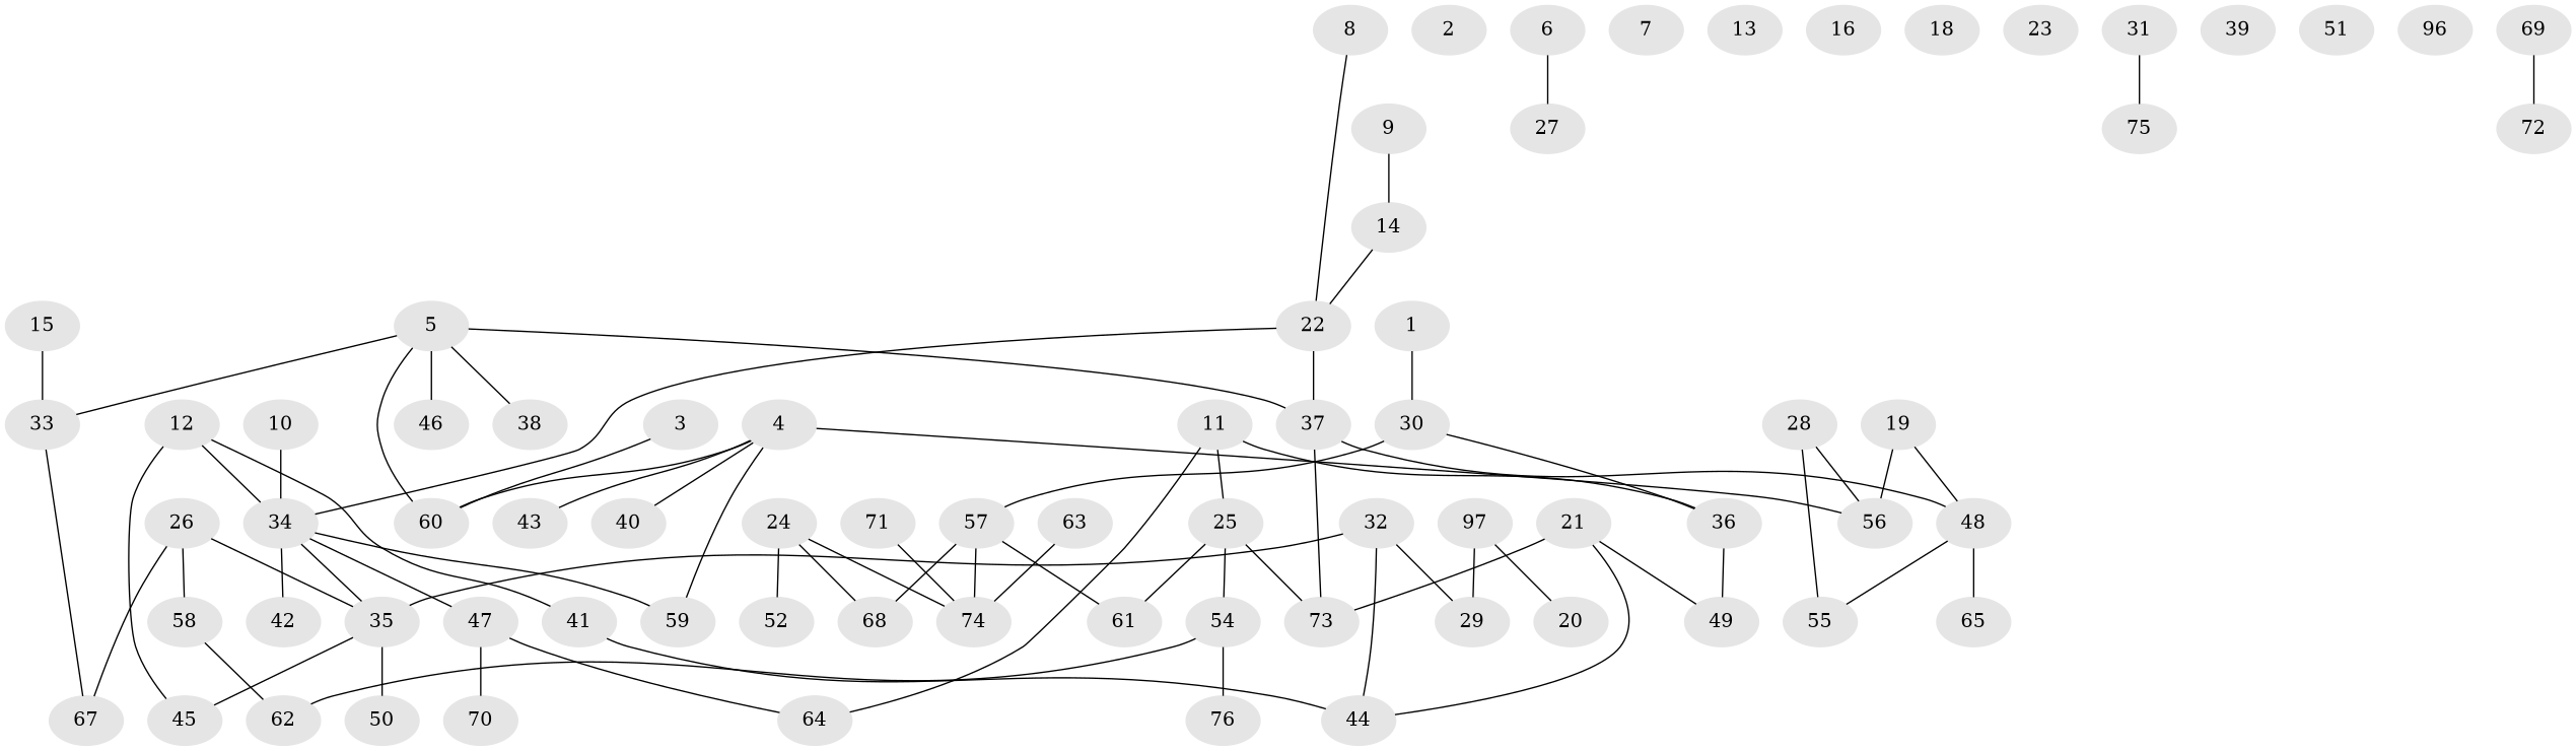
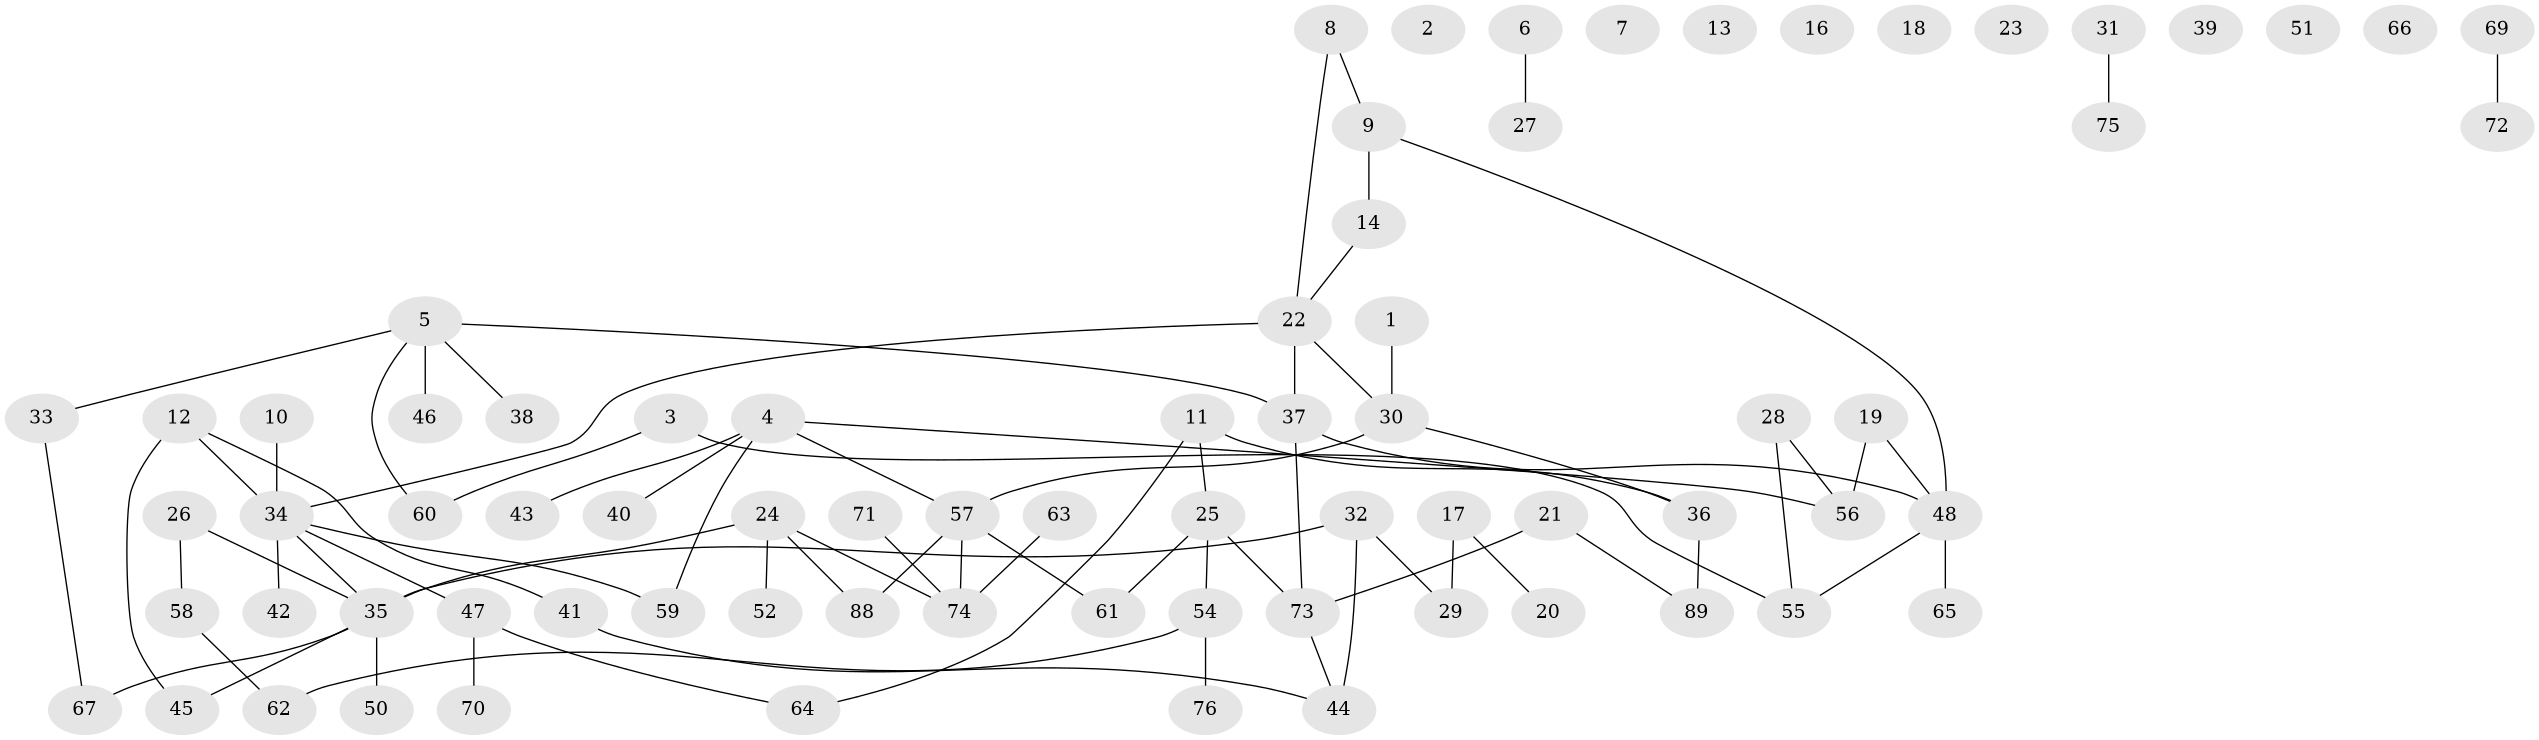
  graph {
    node [color=gray90 style=filled]
    1
    30
    57
    36
    2
    3
    55
    60
    4
    40
    43
    56
    59
    61
-   68
+   68 [label=88]
    74
    5
    33
    37
    38
    46
    67
    48
    73
    6
    27
    7
    8
    9
    22
    14
    34
    65
    10
    35
    42
    47
    11
    25
    64
    54
-   49
+   49 [label=89]
    12
    41
    45
    44
    13
-   15
    16
-   17 [label=97]
+   17
    29
    20
    18
    19
    21
    23
    24
    52
    50
    62
    76
    26
    58
    28
    31
    75
    32
    70
    39
    51
    63
-   66 [label=96]
+   66
    69
    72
    71
    1 -- 30
    30 -- 57
    30 -- 36
    57 -- 61
    57 -- 68
    57 -- 74
    36 -- 49
+   3 -- 55
    3 -- 60
-   4 -- 60
+   4 -- 57
    4 -- 40
    4 -- 43
    4 -- 56
    4 -- 59
    5 -- 60
    5 -- 33
    5 -- 37
    5 -- 38
    5 -- 46
    33 -- 67
    37 -- 48
    37 -- 73
    48 -- 55
    48 -- 65
    6 -- 27
+   8 -- 9
    8 -- 22
+   9 -- 48
    9 -- 14
+   22 -- 30
    22 -- 37
    22 -- 34
    14 -- 22
    34 -- 59
    34 -- 35
    34 -- 42
    34 -- 47
    10 -- 34
-   26 -- 67
+   35 -- 67
    35 -- 45
    35 -- 50
    47 -- 64
    47 -- 70
    11 -- 36
    11 -- 25
    11 -- 64
    25 -- 61
    25 -- 73
    25 -- 54
    54 -- 62
    54 -- 76
    12 -- 34
    12 -- 41
    12 -- 45
    41 -- 44
-   15 -- 33
    17 -- 29
    17 -- 20
    19 -- 56
    19 -- 48
    21 -- 73
    21 -- 49
-   21 -- 44
+   73 -- 44
    24 -- 68
    24 -- 74
+   24 -- 35
    24 -- 52
    26 -- 35
    26 -- 58
    58 -- 62
    28 -- 55
    28 -- 56
    31 -- 75
    32 -- 35
    32 -- 44
    32 -- 29
    63 -- 74
    69 -- 72
    71 -- 74
  }
